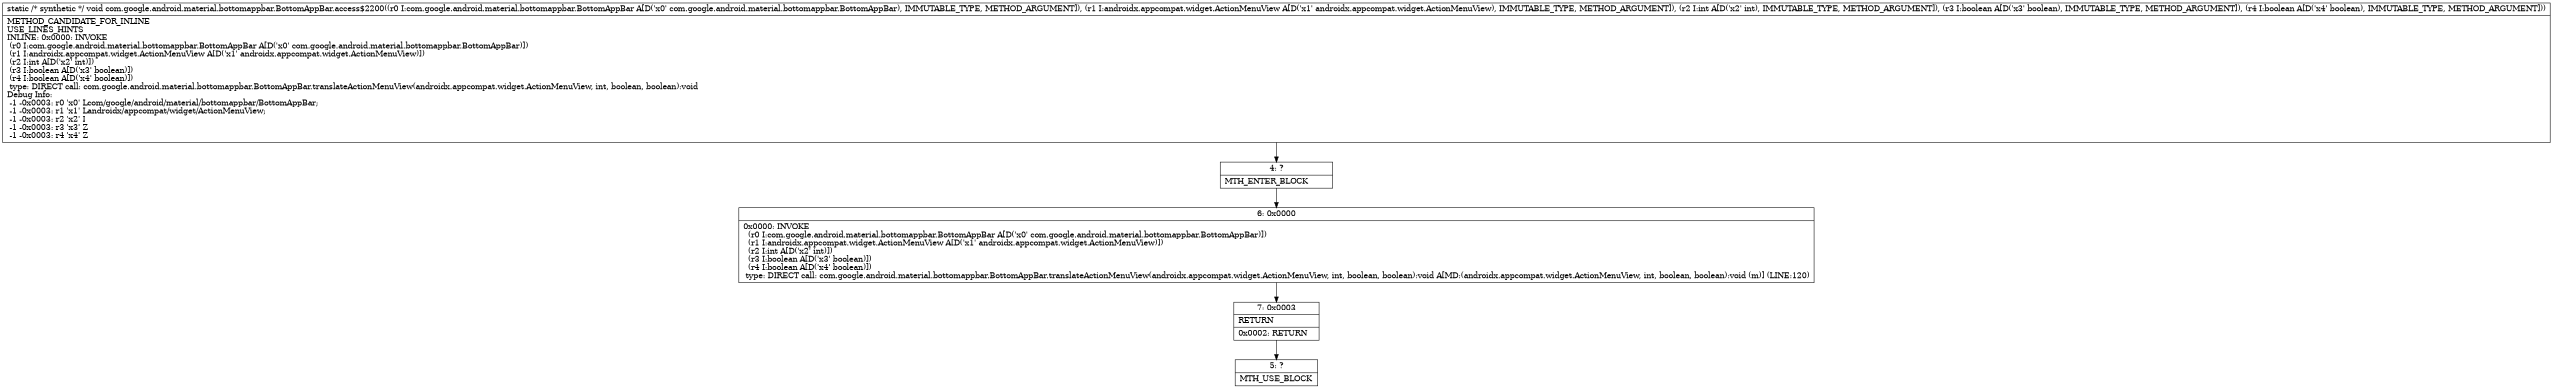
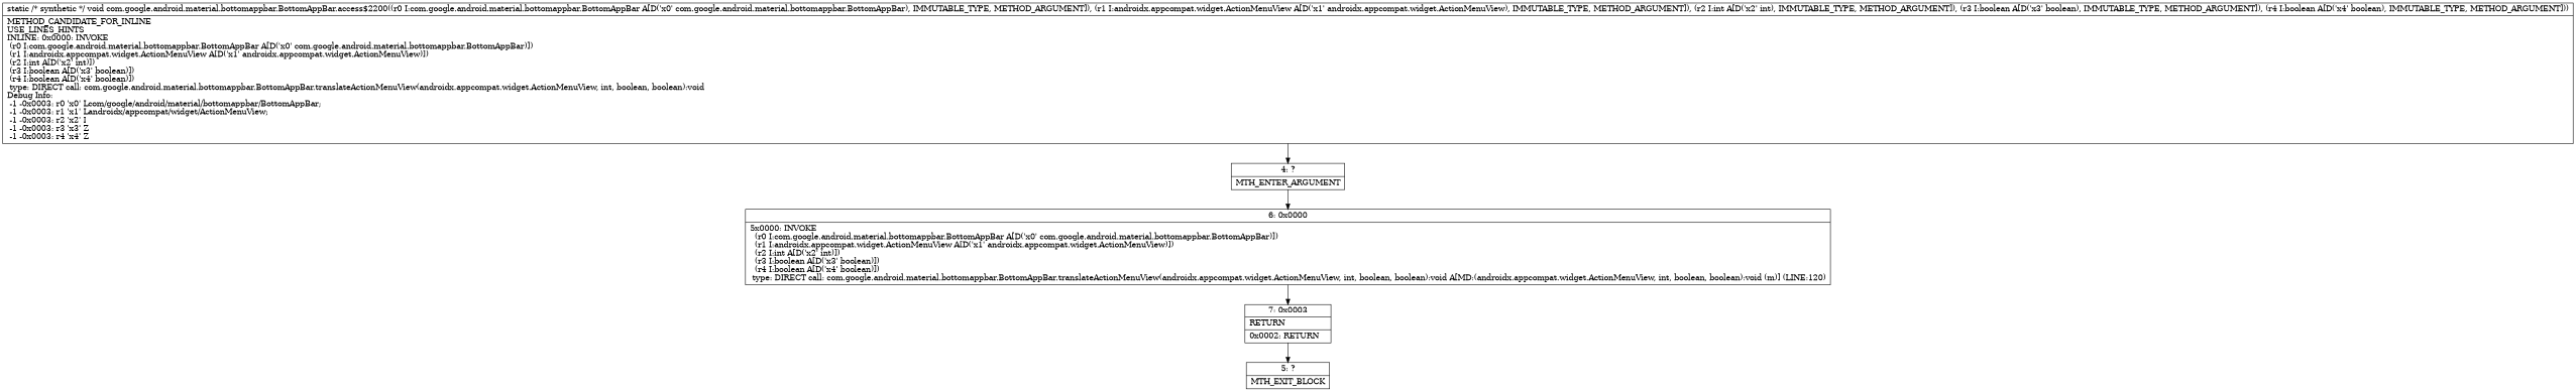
  digraph {
    node [shape=record]
-   n1 [label="{4\:\ ?|MTH_ENTER_BLOCK\l}"]
-   n2 [label="{6\:\ 0x0000|0x0000: INVOKE  \l  (r0 I:com.google.android.material.bottomappbar.BottomAppBar A[D('x0' com.google.android.material.bottomappbar.BottomAppBar)])\l  (r1 I:androidx.appcompat.widget.ActionMenuView A[D('x1' androidx.appcompat.widget.ActionMenuView)])\l  (r2 I:int A[D('x2' int)])\l  (r3 I:boolean A[D('x3' boolean)])\l  (r4 I:boolean A[D('x4' boolean)])\l type: DIRECT call: com.google.android.material.bottomappbar.BottomAppBar.translateActionMenuView(androidx.appcompat.widget.ActionMenuView, int, boolean, boolean):void A[MD:(androidx.appcompat.widget.ActionMenuView, int, boolean, boolean):void (m)] (LINE:120)\l}"]
+   n1 [label="{4\:\ ?|MTH_ENTER_ARGUMENT\l}"]
+   n2 [label="{6\:\ 0x0000|5x0000: INVOKE  \l  (r0 I:com.google.android.material.bottomappbar.BottomAppBar A[D('x0' com.google.android.material.bottomappbar.BottomAppBar)])\l  (r1 I:androidx.appcompat.widget.ActionMenuView A[D('x1' androidx.appcompat.widget.ActionMenuView)])\l  (r2 I:int A[D('x2' int)])\l  (r3 I:boolean A[D('x3' boolean)])\l  (r4 I:boolean A[D('x4' boolean)])\l type: DIRECT call: com.google.android.material.bottomappbar.BottomAppBar.translateActionMenuView(androidx.appcompat.widget.ActionMenuView, int, boolean, boolean):void A[MD:(androidx.appcompat.widget.ActionMenuView, int, boolean, boolean):void (m)] (LINE:120)\l}"]
    n3 [label="{7\:\ 0x0003|RETURN\l|0x0002: RETURN   \l}"]
-   n4 [label="{5\:\ ?|MTH_USE_BLOCK\l}"]
+   n4 [label="{5\:\ ?|MTH_EXIT_BLOCK\l}"]
    n5 [label="{static \/* synthetic *\/ void com.google.android.material.bottomappbar.BottomAppBar.access$2200((r0 I:com.google.android.material.bottomappbar.BottomAppBar A[D('x0' com.google.android.material.bottomappbar.BottomAppBar), IMMUTABLE_TYPE, METHOD_ARGUMENT]), (r1 I:androidx.appcompat.widget.ActionMenuView A[D('x1' androidx.appcompat.widget.ActionMenuView), IMMUTABLE_TYPE, METHOD_ARGUMENT]), (r2 I:int A[D('x2' int), IMMUTABLE_TYPE, METHOD_ARGUMENT]), (r3 I:boolean A[D('x3' boolean), IMMUTABLE_TYPE, METHOD_ARGUMENT]), (r4 I:boolean A[D('x4' boolean), IMMUTABLE_TYPE, METHOD_ARGUMENT]))  | METHOD_CANDIDATE_FOR_INLINE\lUSE_LINES_HINTS\lINLINE: 0x0000: INVOKE  \l  (r0 I:com.google.android.material.bottomappbar.BottomAppBar A[D('x0' com.google.android.material.bottomappbar.BottomAppBar)])\l  (r1 I:androidx.appcompat.widget.ActionMenuView A[D('x1' androidx.appcompat.widget.ActionMenuView)])\l  (r2 I:int A[D('x2' int)])\l  (r3 I:boolean A[D('x3' boolean)])\l  (r4 I:boolean A[D('x4' boolean)])\l type: DIRECT call: com.google.android.material.bottomappbar.BottomAppBar.translateActionMenuView(androidx.appcompat.widget.ActionMenuView, int, boolean, boolean):void\lDebug Info:\l  \-1 \-0x0003: r0 'x0' Lcom\/google\/android\/material\/bottomappbar\/BottomAppBar;\l  \-1 \-0x0003: r1 'x1' Landroidx\/appcompat\/widget\/ActionMenuView;\l  \-1 \-0x0003: r2 'x2' I\l  \-1 \-0x0003: r3 'x3' Z\l  \-1 \-0x0003: r4 'x4' Z\l}"]
    n1 -> n2
    n2 -> n3
    n3 -> n4
    n5 -> n1
  }
